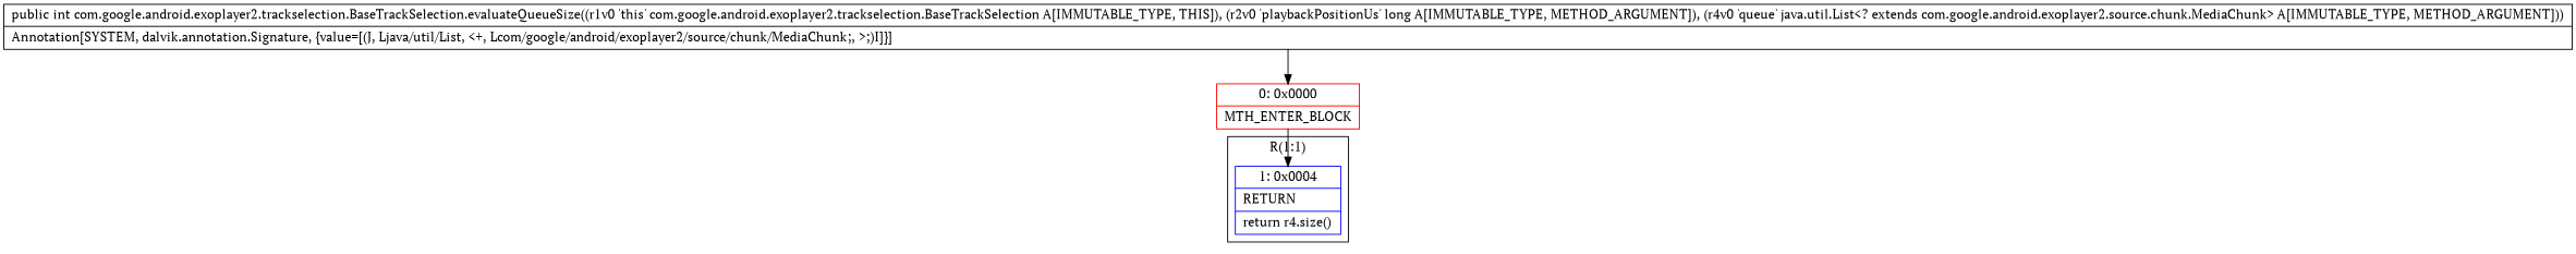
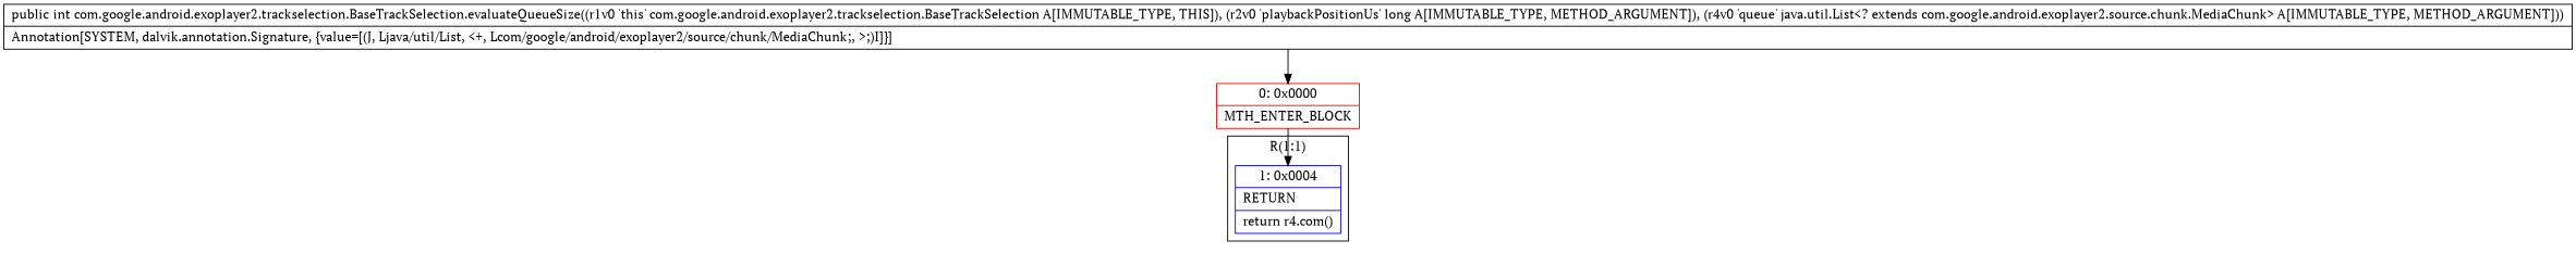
  digraph {
    fontname="PT Serif"
    node [shape=record fontname="PT Serif"]
    edge [style=solid fontname="PT Serif"]
-   n1 [color=blue label="{1\:\ 0x0004|RETURN\l|return r4.size()\l}"]
+   n1 [color=blue label="{1\:\ 0x0004|RETURN\l|return r4.com()\l}"]
    n2 [color=red label="{0\:\ 0x0000|MTH_ENTER_BLOCK\l}"]
    n3 [label="{public int com.google.android.exoplayer2.trackselection.BaseTrackSelection.evaluateQueueSize((r1v0 'this' com.google.android.exoplayer2.trackselection.BaseTrackSelection A[IMMUTABLE_TYPE, THIS]), (r2v0 'playbackPositionUs' long A[IMMUTABLE_TYPE, METHOD_ARGUMENT]), (r4v0 'queue' java.util.List\<? extends com.google.android.exoplayer2.source.chunk.MediaChunk\> A[IMMUTABLE_TYPE, METHOD_ARGUMENT]))  | Annotation[SYSTEM, dalvik.annotation.Signature, \{value=[(J, Ljava\/util\/List, \<+, Lcom\/google\/android\/exoplayer2\/source\/chunk\/MediaChunk;, \>;)I]\}]\l}"]
    subgraph cluster_1 {
      label="R(1:1)"
      n1
    }
    n2 -> n1
    n3 -> n2
  }
